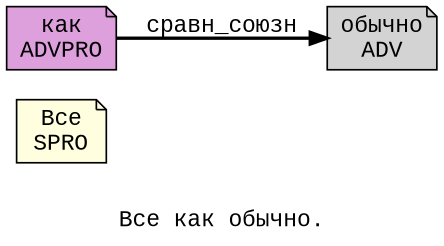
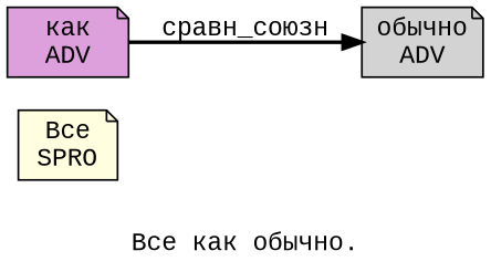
  digraph {
    label="Все как обычно."
    rankdir=LR
    fontname="Liberation Mono"
    node [penwidth=1 shape=note style=filled fontname="Liberation Mono"]
    n1 [fillcolor=lightyellow label="Все\nSPRO"]
-   n2 [fillcolor=plum label="как\nADVPRO"]
+   n2 [fillcolor=plum label="как\nADV"]
    n3 [fillcolor=lightgrey label="обычно\nADV"]
    n2 -> n3 [label="сравн_союзн" style=bold fontname="Liberation Mono"]
  }
